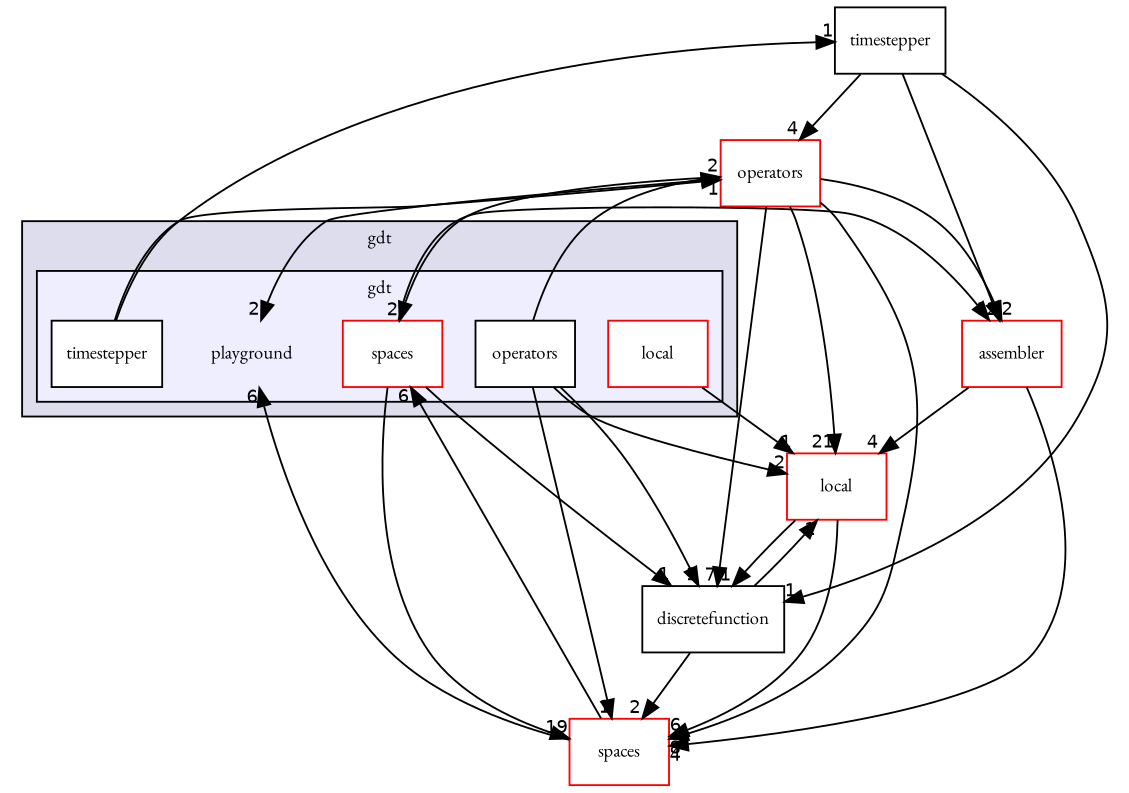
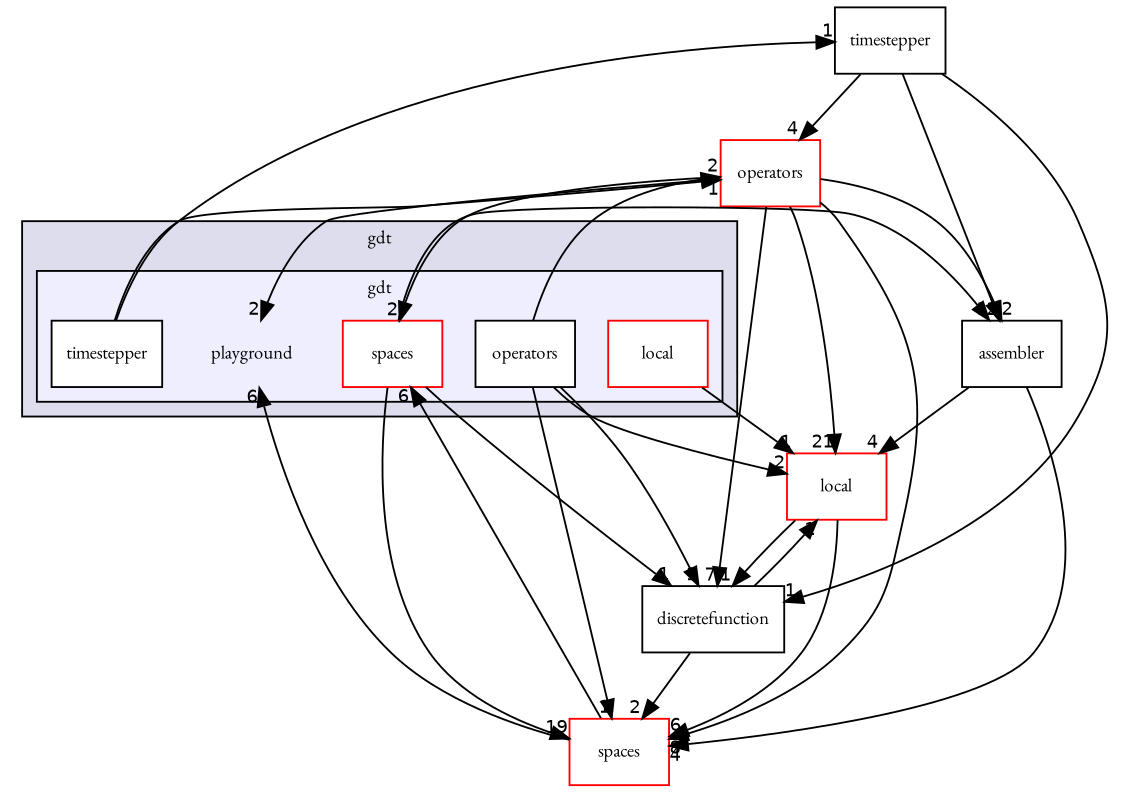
  digraph {
    compound=true
    fontname="EB Garamond"
    node [fontname="EB Garamond" fontsize=10 shape=box color=red fillcolor=white style=filled]
    edge [headlabel=1 labeldistance=1.5 labelfontname=Helvetica labelfontsize=10 fontname="EB Garamond"]
    n1 [label=playground shape=plaintext color="" fillcolor="" style=""]
    n2 [label=local]
    n3 [color=black label=operators]
    n4 [label=spaces]
    n5 [color=black label=timestepper]
    n6 [label=local]
    n7 [label=operators]
    n8 [label=discretefunction color="" fillcolor="" style=""]
    n9 [label=spaces]
-   n10 [label=assembler]
+   n10 [color=black label=assembler]
    n11 [label=timestepper color="" fillcolor="" style=""]
    subgraph cluster_1 {
      bgcolor="#ddddee"
      fontsize=10
      label=gdt
      pencolor=black
      subgraph cluster_2 {
        bgcolor="#eeeeff"
        fontsize=10
        pencolor=black
        n1
        n2
        n3
        n4
        n5
      }
    }
    n2 -> n6
    n3 -> n6 [headlabel=2]
    n3 -> n7 [headlabel=2]
    n3 -> n8
    n3 -> n9
    n4 -> n8
    n4 -> n9 [headlabel=19]
    n4 -> n10
    n5 -> n7
    n5 -> n11
    n6 -> n8
    n6 -> n9 [headlabel=6]
    n7 -> n1 [headlabel=2]
    n7 -> n4 [headlabel=2]
    n7 -> n6 [headlabel=21]
    n7 -> n8 [headlabel=7]
    n7 -> n9 [headlabel=8]
    n7 -> n10 [headlabel=2]
    n8 -> n6
    n8 -> n9 [headlabel=2]
    n9 -> n1 [headlabel=6]
    n9 -> n4 [headlabel=6]
    n10 -> n6 [headlabel=4]
    n10 -> n9 [headlabel=4]
    n11 -> n7 [headlabel=4]
    n11 -> n8
    n11 -> n10 [headlabel=2]
  }
